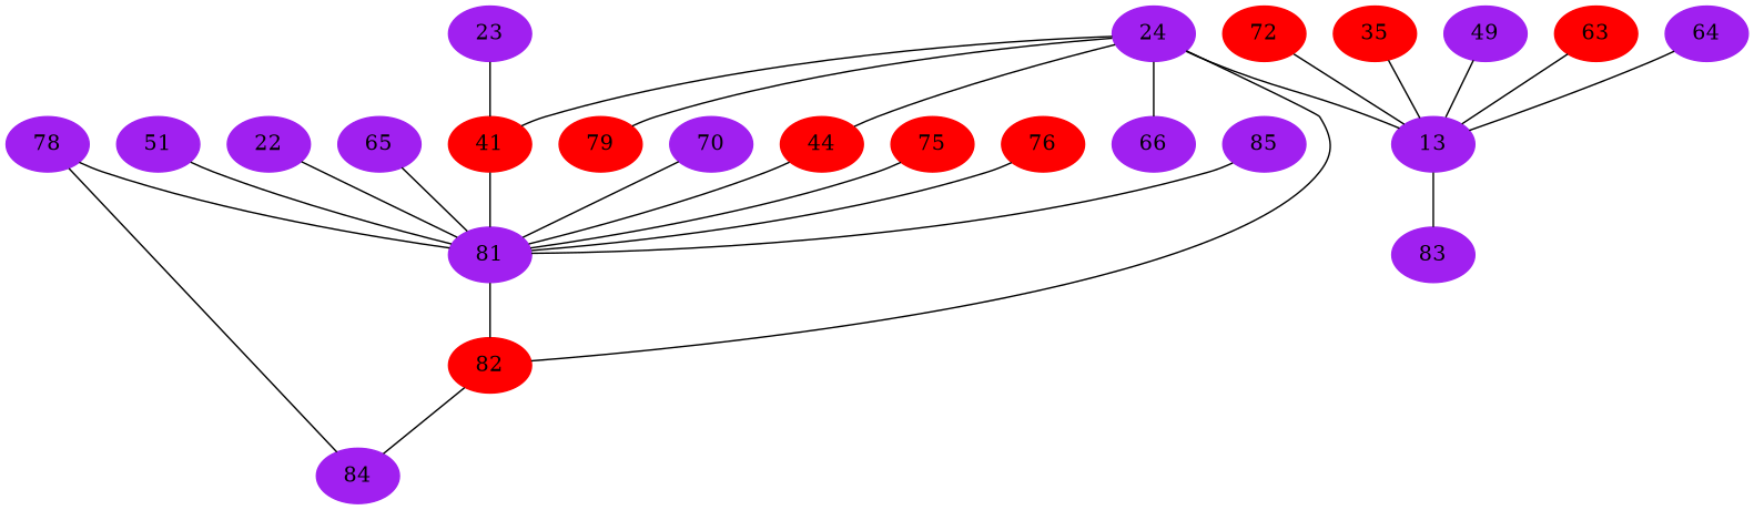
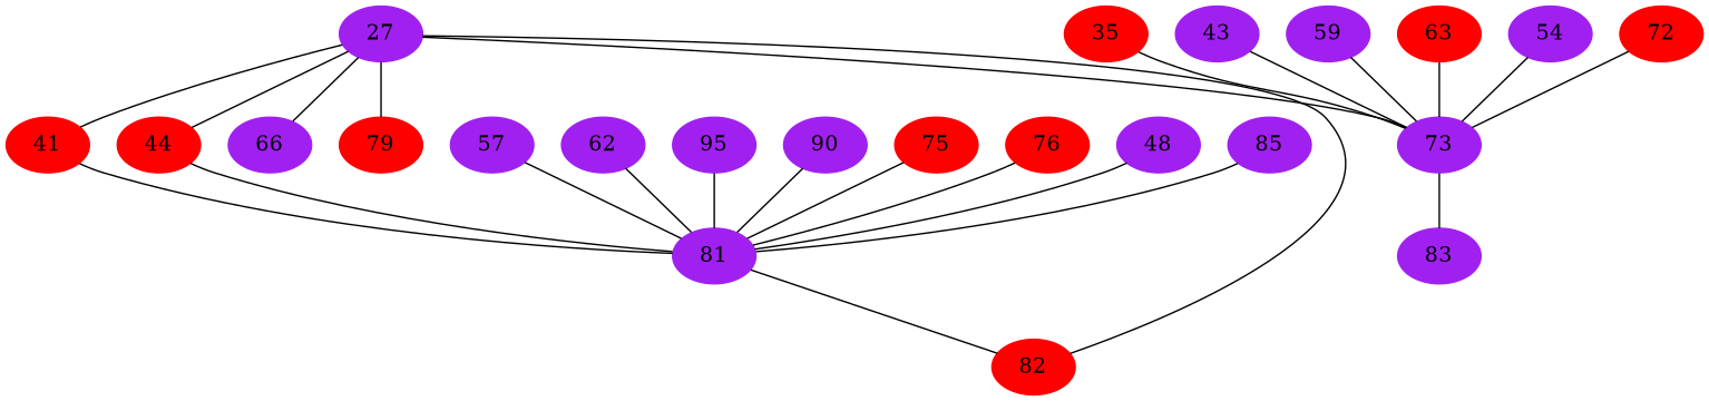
  graph {
    node [color=purple style=filled]
    41 [color=red super="+14"]
    81 [super="+16+24+48+2+4+9+10+15+25+46+51+53+54"]
-   23
-   27 [super="+17" label=24]
+   27 [super="+17"]
    44 [color=red super="+30+31"]
    66 [super="+28+26"]
-   73 [super="+33+58+55+39+59+34" label=13]
+   73 [super="+33+58+55+39+59+34"]
    79 [color=red super="+69"]
    82 [color=red super="+68"]
    83
-   84 [super="+77"]
    35 [color=red]
-   49
-   57 [super="+56" label=51]
-   62 [label=22]
+   43
+   49 [label=59]
+   57 [super="+56"]
+   62
    63 [color=red]
-   64 [super="+37"]
-   65 [super="+5"]
-   70
+   64 [super="+37" label=54]
+   65 [super="+5" label=95]
+   70 [label=90]
    72 [color=red super="+52"]
    75 [color=red]
    76 [color=red]
-   78 [super="+50+60+67"]
+   78 [super="+50+60+67" label=48]
    n25 [label=85]
    41 -- 81 [weight=4]
    81 -- 82 [weight=2]
-   23 -- 41 [weight=2]
    27 -- 41
    27 -- 44
    27 -- 66 [weight=2]
    27 -- 73 [weight=3]
    27 -- 79 [weight=2]
    27 -- 82 [weight=2]
    44 -- 81 [weight=2]
    73 -- 83
-   82 -- 84 [weight=2]
    35 -- 73
+   43 -- 73
    49 -- 73
    57 -- 81
    62 -- 81
    63 -- 73 [weight=2]
    64 -- 73
    65 -- 81
    70 -- 81
    72 -- 73
    75 -- 81
    76 -- 81
    78 -- 81 [weight=2]
-   78 -- 84 [weight=2]
    n25 -- 81
  }
